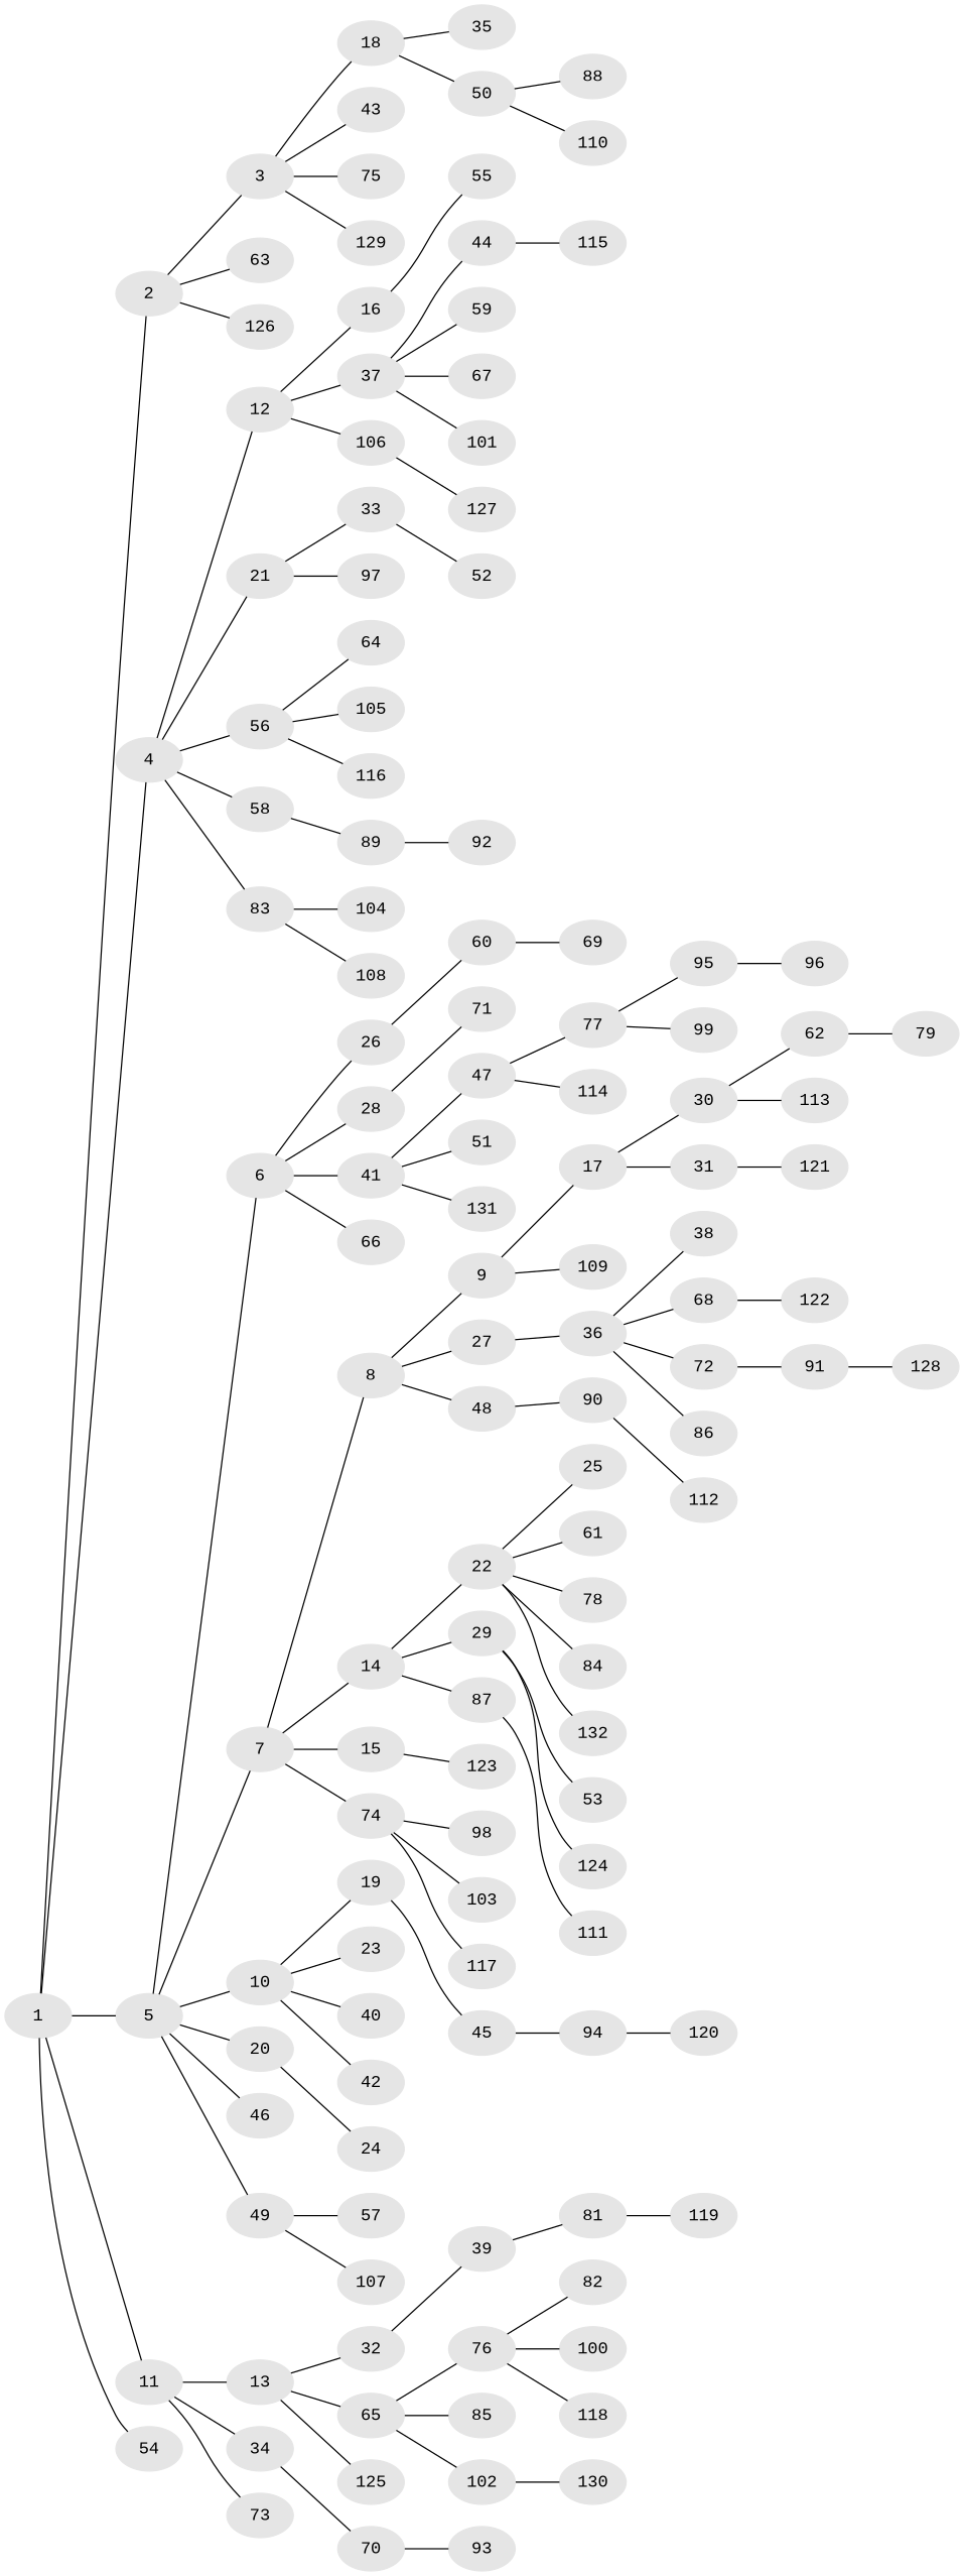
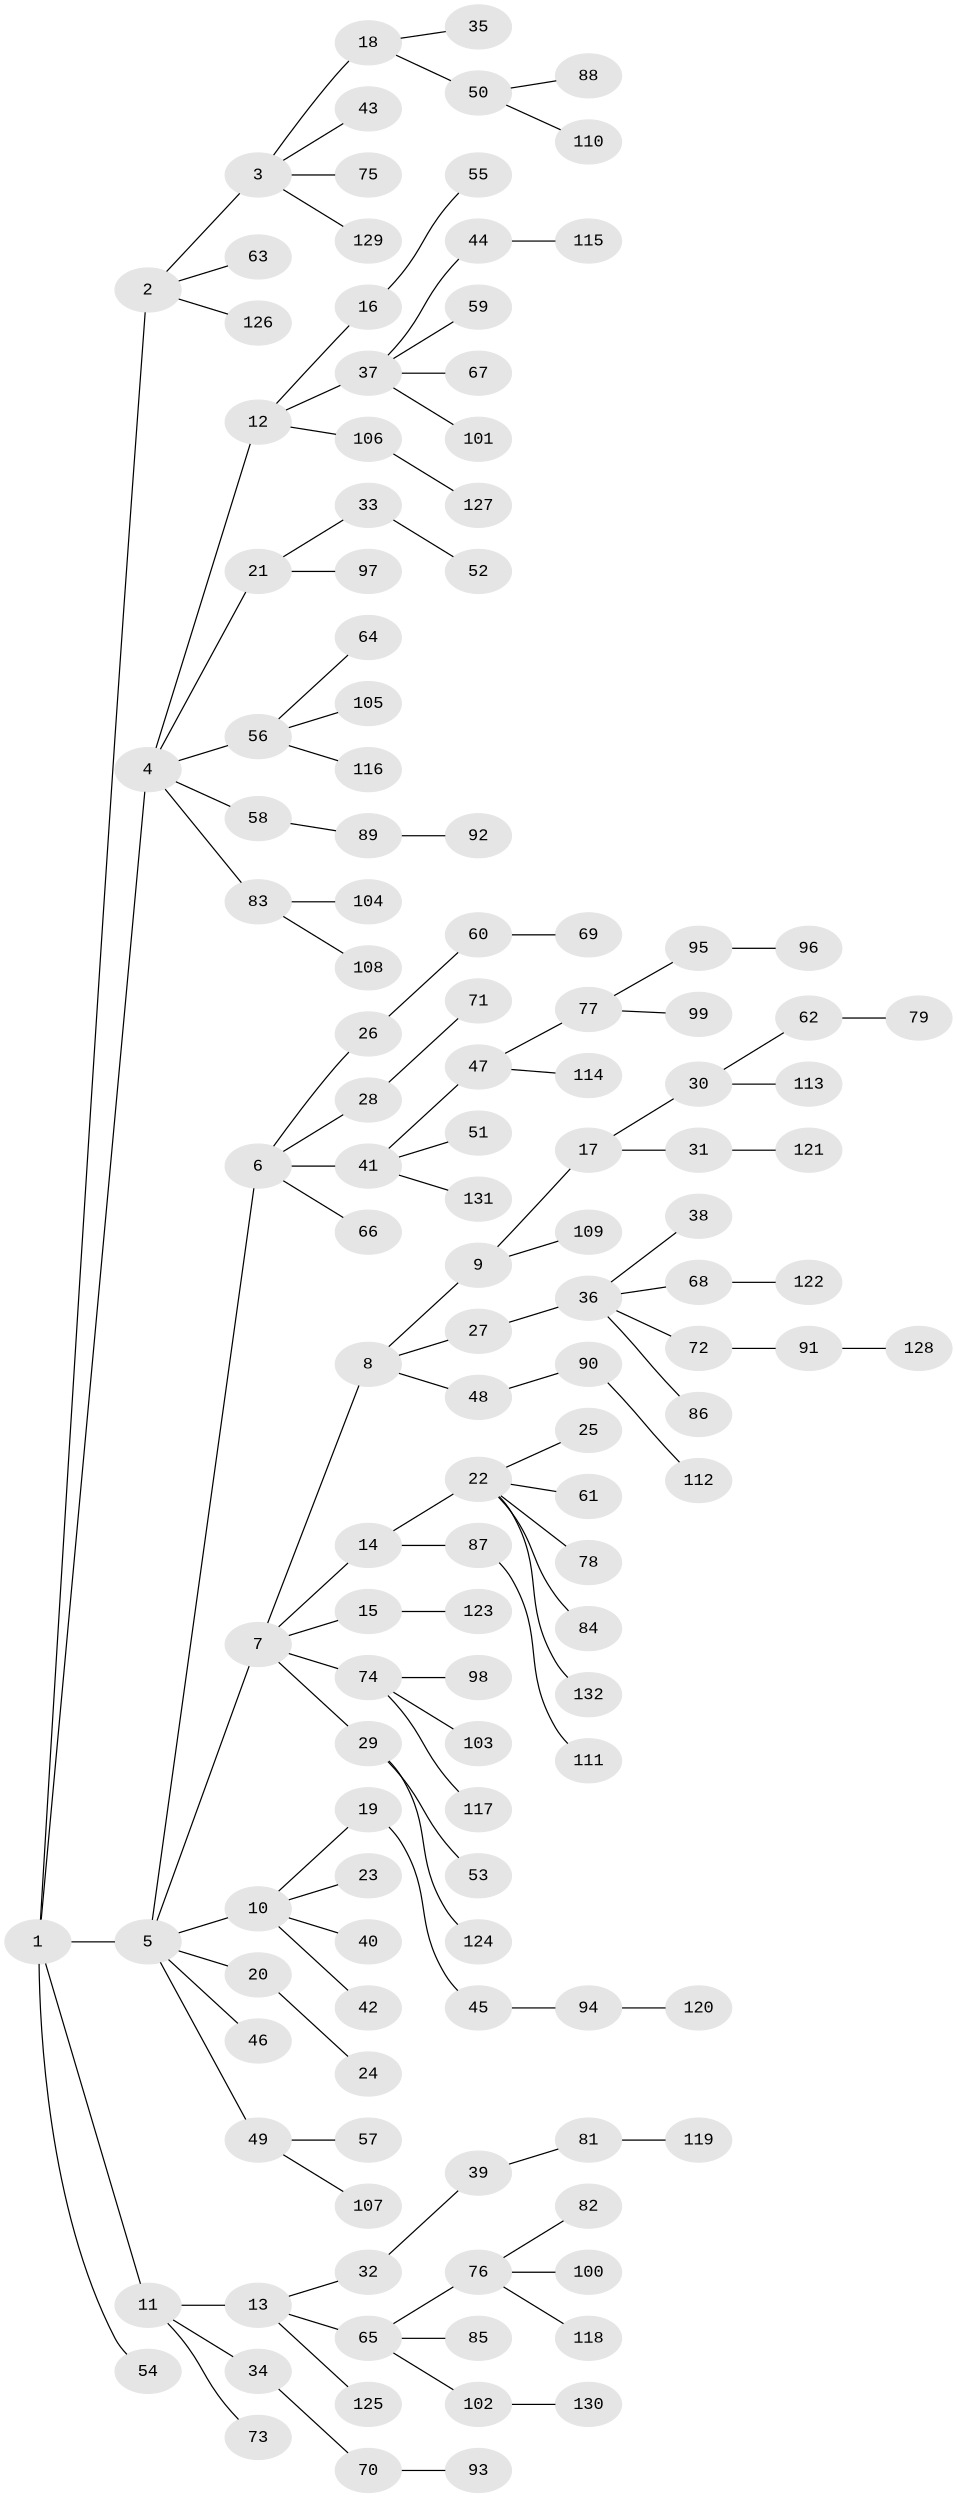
  graph {
    fontname="Liberation Mono"
    rankdir=LR
    node [color=gray90 fontname="Liberation Mono" style=filled]
    edge [fontname="Liberation Mono"]
    1
    2
    4
    5
    11
    54
    3
    63
    126
    12
    21
    56
    58
    83
    6
    7
    10
    20
    46
    49
    13
    34
    73
    18
    43
    75
    129
    35
    50
    16
    37
    106
    33
    97
    64
    105
    116
    89
    104
    108
    26
    28
    41
    66
    8
    14
    15
    74
    19
    23
    40
    42
    24
    57
    107
    60
    71
    47
    51
    131
    9
    27
    48
    22
    29
    87
    123
    98
    103
    117
    17
    109
    36
    90
    30
    31
    45
    32
    65
    125
    70
    55
    44
    59
    67
    101
    127
    39
    76
    85
    102
    25
    61
    78
    84
    132
    53
    124
    111
    62
    113
    121
    88
    110
    94
    52
    69
    38
    68
    72
    86
    79
    81
    93
    122
    91
    115
    119
    77
    114
    120
    95
    99
    112
    92
    82
    100
    118
    130
    128
    96
    1 -- 2
    1 -- 4
    1 -- 5
    1 -- 11
    1 -- 54
    2 -- 3
    2 -- 63
    2 -- 126
    4 -- 12
    4 -- 21
    4 -- 56
    4 -- 58
    4 -- 83
    5 -- 6
    5 -- 7
    5 -- 10
    5 -- 20
    5 -- 46
    5 -- 49
    11 -- 13
    11 -- 34
    11 -- 73
    3 -- 18
    3 -- 43
    3 -- 75
    3 -- 129
    12 -- 16
    12 -- 37
    12 -- 106
    21 -- 33
    21 -- 97
    56 -- 64
    56 -- 105
    56 -- 116
    58 -- 89
    83 -- 104
    83 -- 108
    6 -- 26
    6 -- 28
    6 -- 41
    6 -- 66
    7 -- 8
    7 -- 14
    7 -- 15
    7 -- 74
    10 -- 19
    10 -- 23
    10 -- 40
    10 -- 42
    20 -- 24
    49 -- 57
    49 -- 107
    13 -- 32
    13 -- 65
    13 -- 125
    34 -- 70
    18 -- 35
    18 -- 50
    50 -- 88
    50 -- 110
    16 -- 55
    37 -- 44
    37 -- 59
    37 -- 67
    37 -- 101
    106 -- 127
    33 -- 52
    89 -- 92
    26 -- 60
    28 -- 71
    41 -- 47
    41 -- 51
    41 -- 131
    8 -- 9
    8 -- 27
    8 -- 48
    14 -- 22
-   14 -- 29
+   7 -- 29
    14 -- 87
    15 -- 123
    74 -- 98
    74 -- 103
    74 -- 117
    19 -- 45
    60 -- 69
    47 -- 77
    47 -- 114
    9 -- 17
    9 -- 109
    27 -- 36
    48 -- 90
    22 -- 25
    22 -- 61
    22 -- 78
    22 -- 84
    22 -- 132
    29 -- 53
    29 -- 124
    87 -- 111
    17 -- 30
    17 -- 31
    36 -- 38
    36 -- 68
    36 -- 72
    36 -- 86
    90 -- 112
    30 -- 62
    30 -- 113
    31 -- 121
    45 -- 94
    32 -- 39
    65 -- 76
    65 -- 85
    65 -- 102
    70 -- 93
    44 -- 115
    39 -- 81
    76 -- 82
    76 -- 100
    76 -- 118
    102 -- 130
    62 -- 79
    94 -- 120
    68 -- 122
    72 -- 91
    81 -- 119
    91 -- 128
    77 -- 95
    77 -- 99
    95 -- 96
  }
